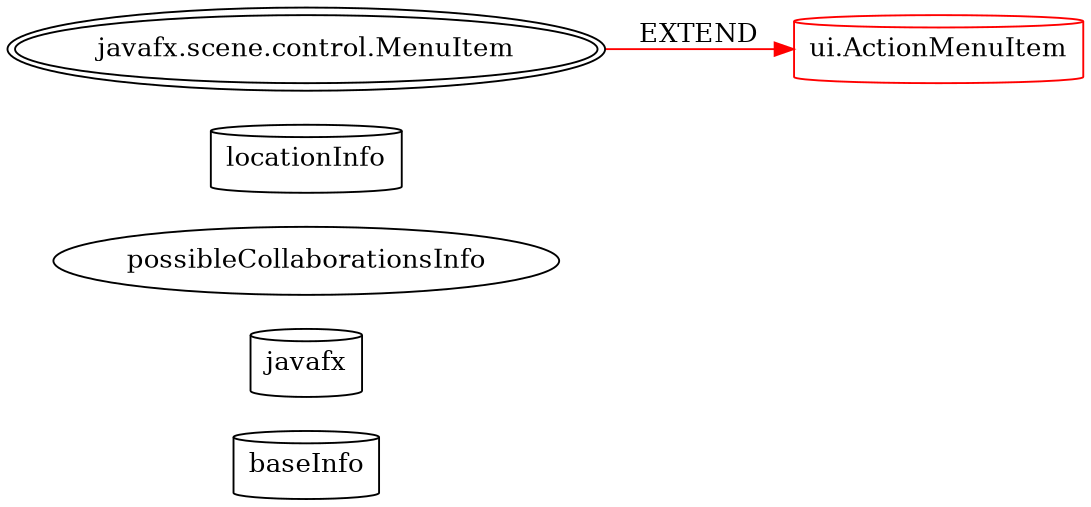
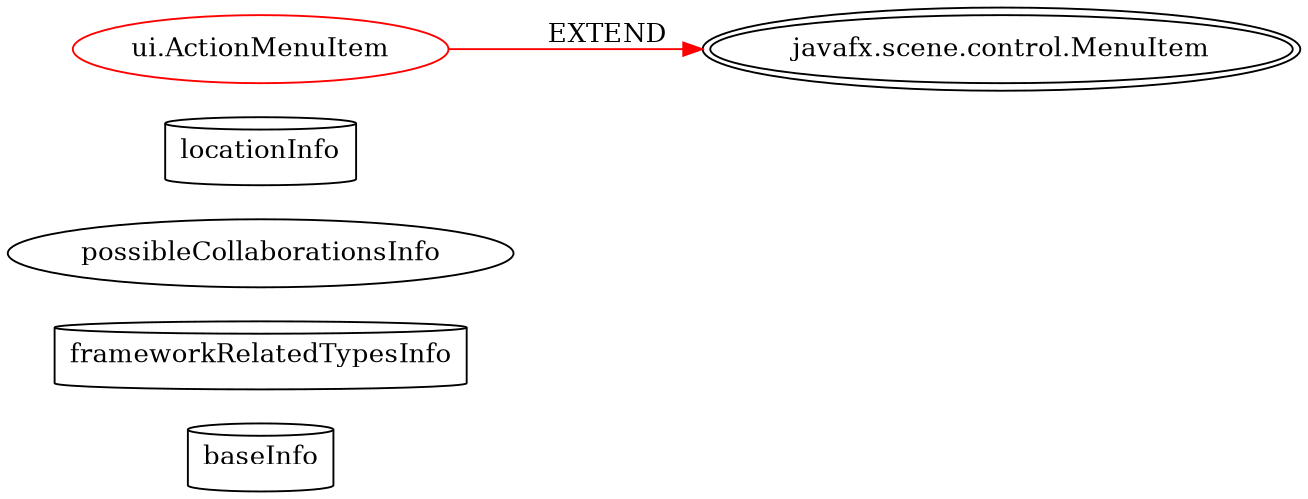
  digraph {
    rankdir=LR
    node [shape=cylinder]
    baseInfo [category=extension_graph graphId=2907 isAnonymous=false possibleRelation=false]
-   frameworkRelatedTypesInfo [0="javafx.scene.control.MenuItem" label=javafx]
+   frameworkRelatedTypesInfo [0="javafx.scene.control.MenuItem"]
    possibleCollaborationsInfo [shape=ellipse]
    locationInfo [contextSignature=ActionMenuItem filePath="/hacos-AdvancedWars/AdvancedWars-master/src/ui/ActionMenuItem.java" graphId=2907 projectName="hacos-AdvancedWars"]
-   n5 [color=red isFrameworkType=false label="ui.ActionMenuItem" vertexType=ROOT_CLIENT_CLASS_DECLARATION]
+   n5 [color=red isFrameworkType=false label="ui.ActionMenuItem" vertexType=ROOT_CLIENT_CLASS_DECLARATION shape=ellipse]
    n6 [isFrameworkType=true label="javafx.scene.control.MenuItem" peripheries=2 vertexType=FRAMEWORK_CLASS_TYPE shape=ellipse]
-   n6 -> n5 [color=red label=EXTEND]
+   n5 -> n6 [color=red label=EXTEND]
  }
